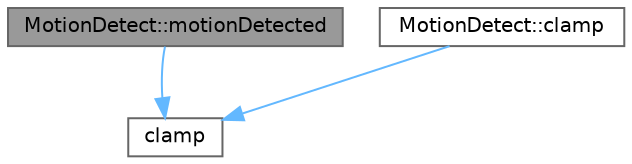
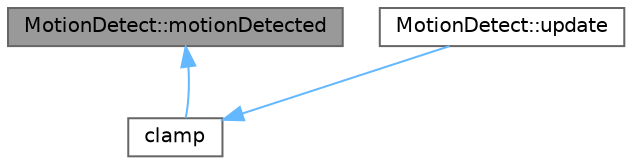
  digraph {
    rankdir=TB
    node [color=grey40 fillcolor=white fontname=Helvetica fontsize=10 shape=box style=filled]
    edge [color=steelblue1 fontname=Helvetica fontsize=10 labelfontname=Helvetica labelfontsize=10 style=solid]
    n1 [color=gray40 fillcolor=grey60 fontcolor=black height=0.2 label="MotionDetect::motionDetected" width=0.4]
    n2 [height=0.2 label=clamp width=0.4]
-   n3 [height=0.2 label="MotionDetect::clamp" width=0.4]
-   n1 -> n2
+   n3 [height=0.2 label="MotionDetect::update" width=0.4]
+   n2 -> n1
    n3 -> n2
  }
